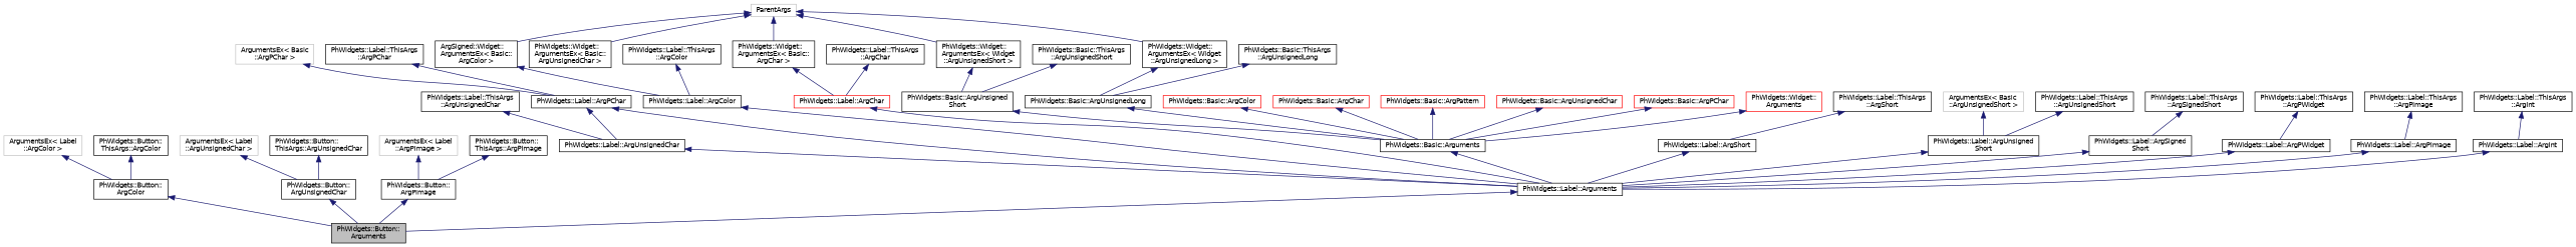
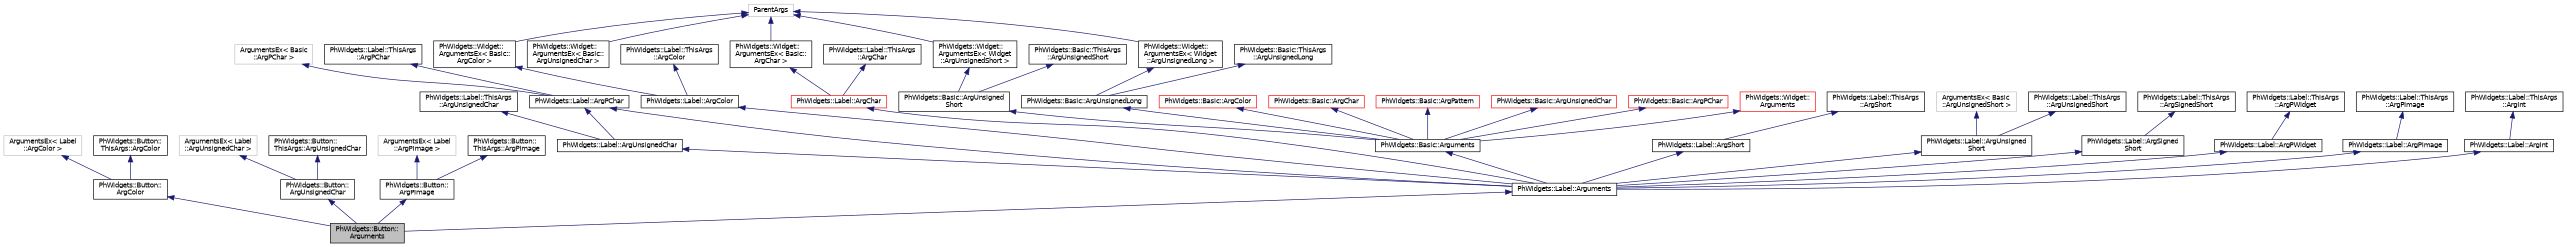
  digraph {
    rankdir=TB
    node [color=black fillcolor=white fontname=Helvetica fontsize=10 shape=record style=filled]
    edge [color=midnightblue dir=back fontname=Helvetica fontsize=10 labelfontname=Helvetica labelfontsize=10 style=solid]
    n1 [fillcolor=grey75 fontcolor=black height=0.2 label="PhWidgets::Button::\lArguments" width=0.4]
    n2 [height=0.2 label="PhWidgets::Button::\lArgColor" width=0.4]
    n3 [color=grey75 height=0.2 label="ArgumentsEx\< Label\l::ArgColor \>" width=0.4]
    n4 [height=0.2 label="PhWidgets::Button::\lThisArgs::ArgColor" width=0.4]
    n5 [height=0.2 label="PhWidgets::Button::\lArgUnsignedChar" width=0.4]
    n6 [color=grey75 height=0.2 label="ArgumentsEx\< Label\l::ArgUnsignedChar \>" width=0.4]
    n7 [height=0.2 label="PhWidgets::Button::\lThisArgs::ArgUnsignedChar" width=0.4]
    n8 [height=0.2 label="PhWidgets::Button::\lArgPImage" width=0.4]
    n9 [color=grey75 height=0.2 label="ArgumentsEx\< Label\l::ArgPImage \>" width=0.4]
    n10 [height=0.2 label="PhWidgets::Button::\lThisArgs::ArgPImage" width=0.4]
    n11 [height=0.2 label="PhWidgets::Label::Arguments" width=0.4]
    n12 [height=0.2 label="PhWidgets::Label::ArgPChar" width=0.4]
    n13 [height=0.2 label="PhWidgets::Label::ArgUnsignedChar" width=0.4]
    n14 [color=grey75 height=0.2 label="ArgumentsEx\< Basic\l::ArgPChar \>" width=0.4]
    n15 [height=0.2 label="PhWidgets::Label::ThisArgs\l::ArgPChar" width=0.4]
    n16 [height=0.2 label="PhWidgets::Label::ArgColor" width=0.4]
-   n17 [height=0.2 label="ArgSigned::Widget::\lArgumentsEx\< Basic::\lArgColor \>" width=0.4]
+   n17 [height=0.2 label="PhWidgets::Widget::\lArgumentsEx\< Basic::\lArgColor \>" width=0.4]
    n18 [color=grey75 height=0.2 label=ParentArgs width=0.4]
    n19 [height=0.2 label="PhWidgets::Widget::\lArgumentsEx\< Basic::\lArgUnsignedChar \>" width=0.4]
    n20 [height=0.2 label="PhWidgets::Widget::\lArgumentsEx\< Basic::\lArgChar \>" width=0.4]
    n21 [height=0.2 label="PhWidgets::Widget::\lArgumentsEx\< Widget\l::ArgUnsignedShort \>" width=0.4]
    n22 [height=0.2 label="PhWidgets::Widget::\lArgumentsEx\< Widget\l::ArgUnsignedLong \>" width=0.4]
    n23 [color=red height=0.2 label="PhWidgets::Label::ArgChar" width=0.4]
    n24 [height=0.2 label="PhWidgets::Basic::ArgUnsigned\lShort" width=0.4]
    n25 [height=0.2 label="PhWidgets::Basic::ArgUnsignedLong" width=0.4]
    n26 [height=0.2 label="PhWidgets::Label::ThisArgs\l::ArgColor" width=0.4]
    n27 [height=0.2 label="PhWidgets::Label::ArgShort" width=0.4]
    n28 [height=0.2 label="PhWidgets::Label::ThisArgs\l::ArgShort" width=0.4]
    n29 [height=0.2 label="PhWidgets::Label::ArgUnsigned\lShort" width=0.4]
    n30 [color=grey75 height=0.2 label="ArgumentsEx\< Basic\l::ArgUnsignedShort \>" width=0.4]
    n31 [height=0.2 label="PhWidgets::Label::ThisArgs\l::ArgUnsignedShort" width=0.4]
    n32 [height=0.2 label="PhWidgets::Label::ArgSigned\lShort" width=0.4]
    n33 [height=0.2 label="PhWidgets::Label::ThisArgs\l::ArgSignedShort" width=0.4]
    n34 [height=0.2 label="PhWidgets::Label::ThisArgs\l::ArgUnsignedChar" width=0.4]
    n35 [height=0.2 label="PhWidgets::Label::ArgPWidget" width=0.4]
    n36 [height=0.2 label="PhWidgets::Label::ThisArgs\l::ArgPWidget" width=0.4]
    n37 [height=0.2 label="PhWidgets::Label::ThisArgs\l::ArgChar" width=0.4]
    n38 [height=0.2 label="PhWidgets::Label::ArgPImage" width=0.4]
    n39 [height=0.2 label="PhWidgets::Label::ThisArgs\l::ArgPImage" width=0.4]
    n40 [height=0.2 label="PhWidgets::Label::ArgInt" width=0.4]
    n41 [height=0.2 label="PhWidgets::Label::ThisArgs\l::ArgInt" width=0.4]
    n42 [height=0.2 label="PhWidgets::Basic::Arguments" width=0.4]
    n43 [height=0.2 label="PhWidgets::Basic::ThisArgs\l::ArgUnsignedShort" width=0.4]
    n44 [height=0.2 label="PhWidgets::Basic::ThisArgs\l::ArgUnsignedLong" width=0.4]
    n45 [color=red height=0.2 label="PhWidgets::Basic::ArgColor" width=0.4]
    n46 [color=red height=0.2 label="PhWidgets::Basic::ArgChar" width=0.4]
    n47 [color=red height=0.2 label="PhWidgets::Basic::ArgPattern" width=0.4]
    n48 [color=red height=0.2 label="PhWidgets::Basic::ArgUnsignedChar" width=0.4]
    n49 [color=red height=0.2 label="PhWidgets::Basic::ArgPChar" width=0.4]
    n50 [color=red height=0.2 label="PhWidgets::Widget::\lArguments" width=0.4]
    n2 -> n1
    n3 -> n2
    n4 -> n2
    n5 -> n1
    n6 -> n5
    n7 -> n5
    n8 -> n1
    n9 -> n8
    n10 -> n8
    n11 -> n1
    n12 -> n11
    n12 -> n13
    n13 -> n11
    n14 -> n12
    n15 -> n12
    n16 -> n11
    n17 -> n16
    n18 -> n17
    n18 -> n19
    n18 -> n20
    n18 -> n21
    n18 -> n22
    n20 -> n23
    n21 -> n24
    n22 -> n25
    n23 -> n11
    n24 -> n42
    n25 -> n42
    n26 -> n16
    n27 -> n11
    n28 -> n27
    n29 -> n11
    n30 -> n29
    n31 -> n29
    n32 -> n11
    n33 -> n32
    n34 -> n13
    n35 -> n11
    n36 -> n35
    n37 -> n23
    n38 -> n11
    n39 -> n38
    n40 -> n11
    n41 -> n40
    n42 -> n11
    n43 -> n24
    n44 -> n25
    n45 -> n42
    n46 -> n42
    n47 -> n42
    n48 -> n42
    n49 -> n42
    n50 -> n42
  }
